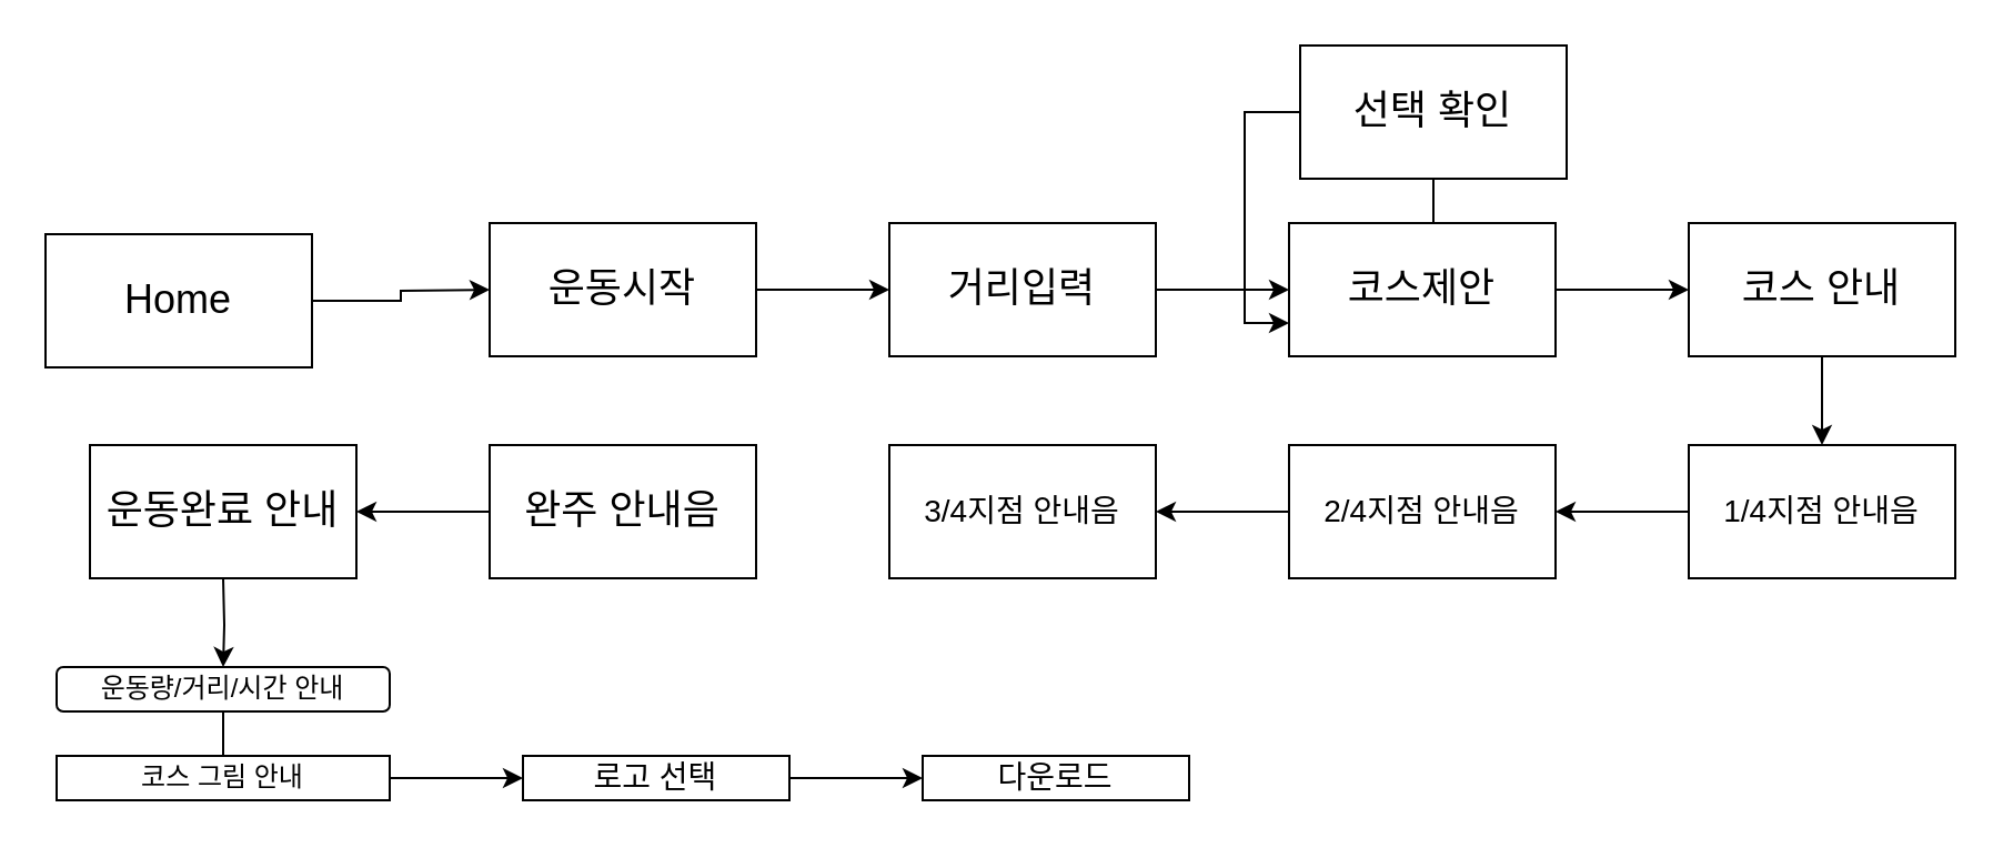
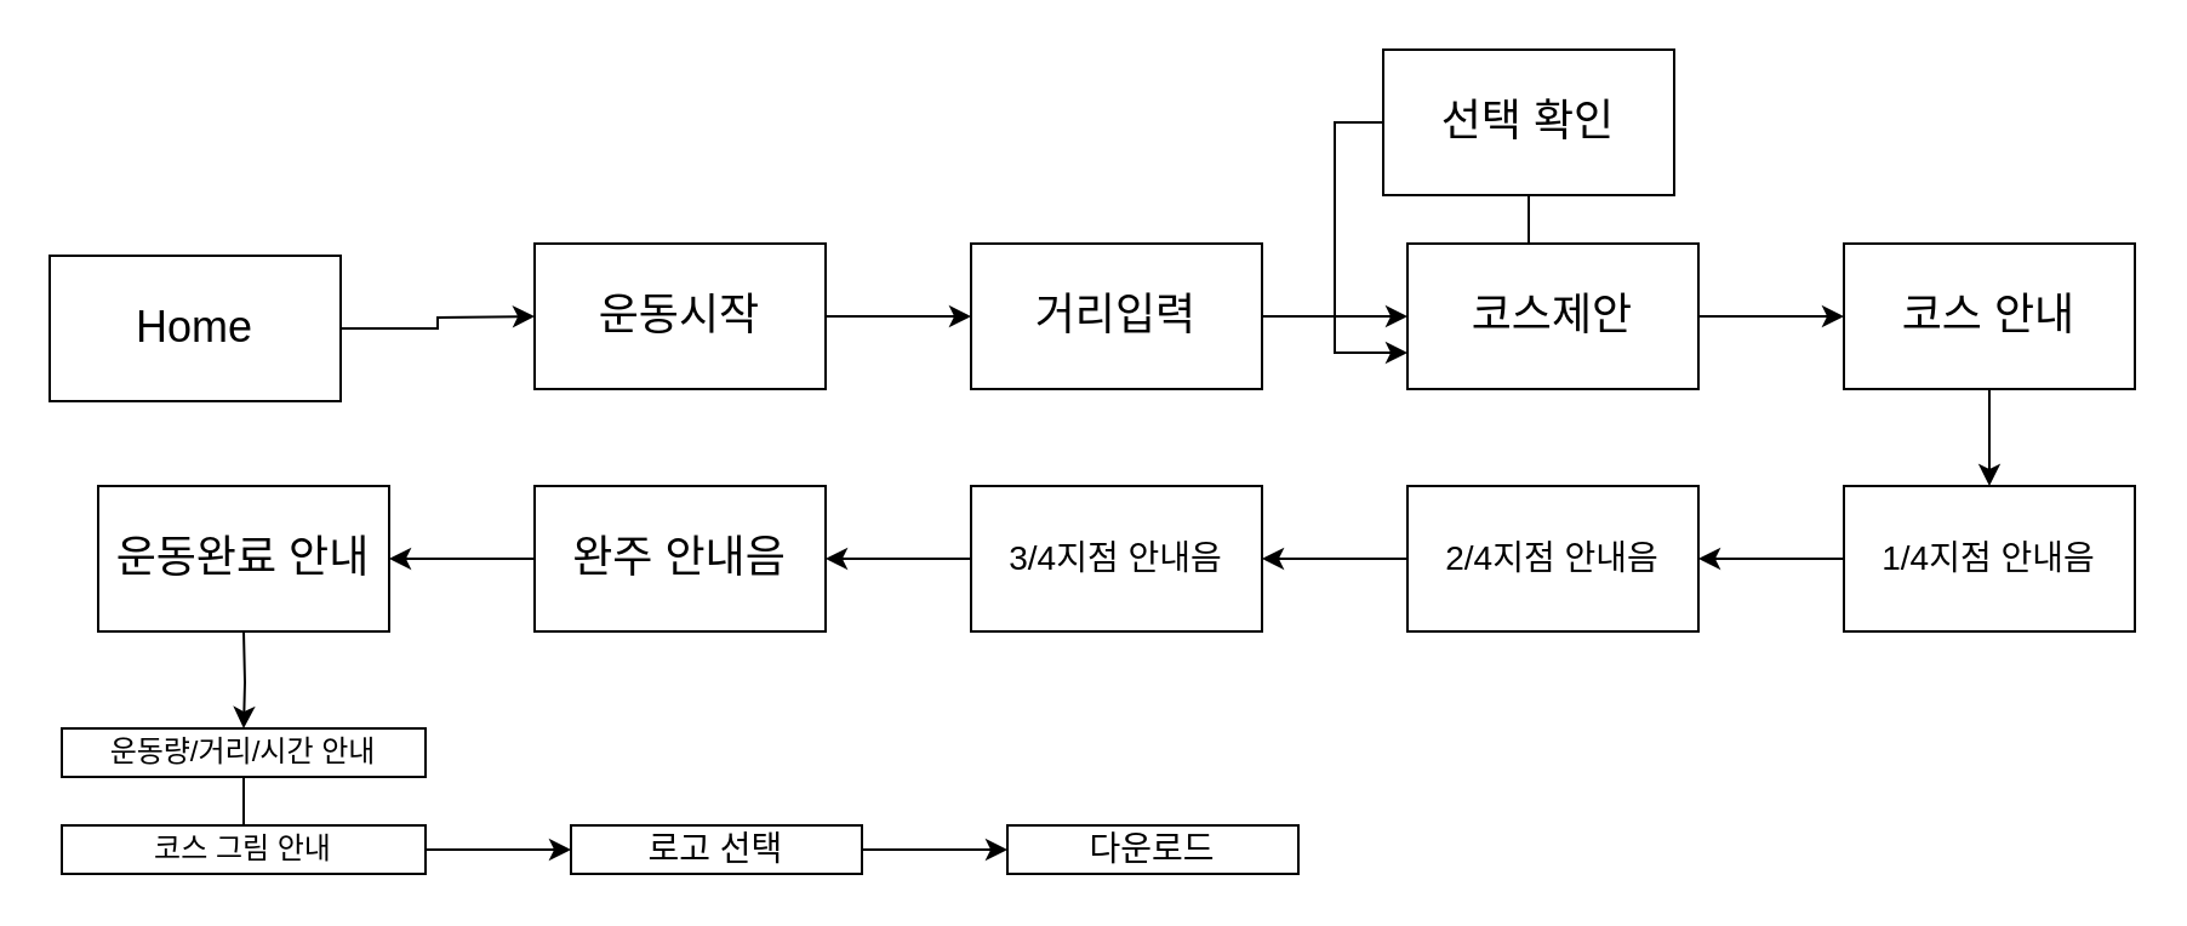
  <mxCell id="0" />
  <mxCell id="1" parent="0" />
  <mxCell id="2" style="edgeStyle=orthogonalEdgeStyle;rounded=0;orthogonalLoop=1;jettySize=auto;html=1;" parent="1" source="3" edge="1"><mxGeometry relative="1" as="geometry"><mxPoint x="220" y="130" as="targetPoint" /></mxGeometry></mxCell>
  <mxCell id="3" value="&lt;font style=&quot;font-size: 18px&quot;&gt;Home&lt;/font&gt;" style="rounded=0;whiteSpace=wrap;html=1;" parent="1" vertex="1"><mxGeometry x="20" y="105" width="120" height="60" as="geometry" /></mxCell>
  <mxCell id="4" value="&lt;span style=&quot;font-size: 18px&quot;&gt;운동시작&lt;/span&gt;" style="rounded=0;whiteSpace=wrap;html=1;" parent="1" vertex="1"><mxGeometry x="220" y="100" width="120" height="60" as="geometry" /></mxCell>
  <mxCell id="5" style="edgeStyle=orthogonalEdgeStyle;rounded=0;orthogonalLoop=1;jettySize=auto;html=1;" parent="1" edge="1"><mxGeometry relative="1" as="geometry"><mxPoint x="400" y="130" as="targetPoint" /><mxPoint x="340" y="130" as="sourcePoint" /></mxGeometry></mxCell>
  <mxCell id="6" value="&lt;span style=&quot;font-size: 18px&quot;&gt;거리입력&lt;/span&gt;" style="rounded=0;whiteSpace=wrap;html=1;" parent="1" vertex="1"><mxGeometry x="400" y="100" width="120" height="60" as="geometry" /></mxCell>
  <mxCell id="7" style="edgeStyle=orthogonalEdgeStyle;rounded=0;orthogonalLoop=1;jettySize=auto;html=1;" parent="1" edge="1"><mxGeometry relative="1" as="geometry"><mxPoint x="580" y="130" as="targetPoint" /><mxPoint x="520" y="130" as="sourcePoint" /></mxGeometry></mxCell>
  <mxCell id="8" value="&lt;span style=&quot;font-size: 18px&quot;&gt;코스제안&lt;/span&gt;" style="rounded=0;whiteSpace=wrap;html=1;" parent="1" vertex="1"><mxGeometry x="580" y="100" width="120" height="60" as="geometry" /></mxCell>
  <mxCell id="9" style="edgeStyle=orthogonalEdgeStyle;rounded=0;orthogonalLoop=1;jettySize=auto;html=1;" parent="1" edge="1"><mxGeometry relative="1" as="geometry"><mxPoint x="760" y="130" as="targetPoint" /><mxPoint x="700" y="130" as="sourcePoint" /></mxGeometry></mxCell>
  <mxCell id="10" value="" style="edgeStyle=orthogonalEdgeStyle;rounded=0;orthogonalLoop=1;jettySize=auto;html=1;endArrow=classic;endFill=1;" parent="1" source="11" target="16" edge="1"><mxGeometry relative="1" as="geometry" /></mxCell>
  <mxCell id="11" value="&lt;span style=&quot;font-size: 18px&quot;&gt;코스 안내&lt;/span&gt;" style="rounded=0;whiteSpace=wrap;html=1;" parent="1" vertex="1"><mxGeometry x="760" y="100" width="120" height="60" as="geometry" /></mxCell>
  <mxCell id="12" value="" style="edgeStyle=orthogonalEdgeStyle;rounded=0;orthogonalLoop=1;jettySize=auto;html=1;endArrow=none;endFill=0;" parent="1" source="14" target="8" edge="1"><mxGeometry relative="1" as="geometry" /></mxCell>
  <mxCell id="13" style="edgeStyle=orthogonalEdgeStyle;rounded=0;orthogonalLoop=1;jettySize=auto;html=1;exitX=0;exitY=0.5;exitDx=0;exitDy=0;entryX=0;entryY=0.75;entryDx=0;entryDy=0;endArrow=classic;endFill=1;" parent="1" source="14" target="8" edge="1"><mxGeometry relative="1" as="geometry" /></mxCell>
- <mxCell id="14" value="&lt;span style=&quot;font-size: 18px&quot;&gt;선택 확인&lt;/span&gt;" style="rounded=0;whiteSpace=wrap;html=1;" parent="1" vertex="1"><mxGeometry x="585" y="20" width="120" height="60" as="geometry" /></mxCell>
+ <mxCell id="14" value="&lt;span style=&quot;font-size: 18px&quot;&gt;선택 확인&lt;/span&gt;" style="rounded=0;whiteSpace=wrap;html=1;" parent="1" vertex="1"><mxGeometry x="570" y="20" width="120" height="60" as="geometry" /></mxCell>
  <mxCell id="15" value="" style="edgeStyle=orthogonalEdgeStyle;rounded=0;orthogonalLoop=1;jettySize=auto;html=1;endArrow=classic;endFill=1;" parent="1" source="16" target="18" edge="1"><mxGeometry relative="1" as="geometry" /></mxCell>
  <mxCell id="16" value="&lt;font style=&quot;font-size: 14px&quot;&gt;1/4지점 안내음&lt;/font&gt;" style="rounded=0;whiteSpace=wrap;html=1;" parent="1" vertex="1"><mxGeometry x="760" y="200" width="120" height="60" as="geometry" /></mxCell>
  <mxCell id="17" value="" style="edgeStyle=orthogonalEdgeStyle;rounded=0;orthogonalLoop=1;jettySize=auto;html=1;endArrow=classic;endFill=1;" parent="1" source="18" target="20" edge="1"><mxGeometry relative="1" as="geometry" /></mxCell>
  <mxCell id="18" value="&lt;font style=&quot;font-size: 14px&quot;&gt;2/4지점 안내음&lt;/font&gt;" style="rounded=0;whiteSpace=wrap;html=1;" parent="1" vertex="1"><mxGeometry x="580" y="200" width="120" height="60" as="geometry" /></mxCell>
+ <mxCell id="19" value="" style="edgeStyle=orthogonalEdgeStyle;rounded=0;orthogonalLoop=1;jettySize=auto;html=1;endArrow=classic;endFill=1;" parent="1" source="20" target="22" edge="1"><mxGeometry relative="1" as="geometry" /></mxCell>
  <mxCell id="20" value="&lt;font style=&quot;font-size: 14px&quot;&gt;3/4지점 안내음&lt;/font&gt;" style="rounded=0;whiteSpace=wrap;html=1;" parent="1" vertex="1"><mxGeometry x="400" y="200" width="120" height="60" as="geometry" /></mxCell>
  <mxCell id="21" value="" style="edgeStyle=orthogonalEdgeStyle;rounded=0;orthogonalLoop=1;jettySize=auto;html=1;endArrow=classic;endFill=1;" parent="1" source="22" target="23" edge="1"><mxGeometry relative="1" as="geometry" /></mxCell>
  <mxCell id="22" value="&lt;span style=&quot;font-size: 18px&quot;&gt;완주 안내음&lt;/span&gt;" style="rounded=0;whiteSpace=wrap;html=1;" parent="1" vertex="1"><mxGeometry x="220" y="200" width="120" height="60" as="geometry" /></mxCell>
  <mxCell id="23" value="&lt;font style=&quot;font-size: 18px&quot;&gt;운동완료 안내&lt;/font&gt;" style="rounded=0;whiteSpace=wrap;html=1;" parent="1" vertex="1"><mxGeometry x="40" y="200" width="120" height="60" as="geometry" /></mxCell>
  <mxCell id="24" value="" style="edgeStyle=orthogonalEdgeStyle;rounded=0;orthogonalLoop=1;jettySize=auto;html=1;endArrow=classic;endFill=1;" parent="1" target="26" edge="1"><mxGeometry relative="1" as="geometry"><mxPoint x="100" y="260" as="sourcePoint" /></mxGeometry></mxCell>
  <mxCell id="25" style="edgeStyle=orthogonalEdgeStyle;rounded=0;orthogonalLoop=1;jettySize=auto;html=1;entryX=0.5;entryY=0;entryDx=0;entryDy=0;endArrow=none;endFill=0;" parent="1" source="26" target="27" edge="1"><mxGeometry relative="1" as="geometry" /></mxCell>
- <mxCell id="26" value="운동량/거리/시간 안내" style="whiteSpace=wrap;html=1;rounded=1;" parent="1" vertex="1"><mxGeometry x="25" y="300" width="150" height="20" as="geometry" /></mxCell>
+ <mxCell id="26" value="운동량/거리/시간 안내" style="rounded=0;whiteSpace=wrap;html=1;" parent="1" vertex="1"><mxGeometry x="25" y="300" width="150" height="20" as="geometry" /></mxCell>
  <mxCell id="27" value="코스 그림 안내" style="rounded=0;whiteSpace=wrap;html=1;" parent="1" vertex="1"><mxGeometry x="25" y="340" width="150" height="20" as="geometry" /></mxCell>
  <mxCell id="28" style="edgeStyle=orthogonalEdgeStyle;rounded=0;orthogonalLoop=1;jettySize=auto;html=1;" parent="1" edge="1"><mxGeometry relative="1" as="geometry"><mxPoint x="235" y="350" as="targetPoint" /><mxPoint x="175" y="350" as="sourcePoint" /></mxGeometry></mxCell>
  <mxCell id="29" value="&lt;font style=&quot;font-size: 14px&quot;&gt;로고 선택&lt;/font&gt;" style="rounded=0;whiteSpace=wrap;html=1;" parent="1" vertex="1"><mxGeometry x="235" y="340" width="120" height="20" as="geometry" /></mxCell>
  <mxCell id="30" style="edgeStyle=orthogonalEdgeStyle;rounded=0;orthogonalLoop=1;jettySize=auto;html=1;" parent="1" edge="1"><mxGeometry relative="1" as="geometry"><mxPoint x="415" y="350" as="targetPoint" /><mxPoint x="355" y="350" as="sourcePoint" /></mxGeometry></mxCell>
  <mxCell id="31" value="&lt;font style=&quot;font-size: 14px&quot;&gt;다운로드&lt;/font&gt;" style="rounded=0;whiteSpace=wrap;html=1;" parent="1" vertex="1"><mxGeometry x="415" y="340" width="120" height="20" as="geometry" /></mxCell>
